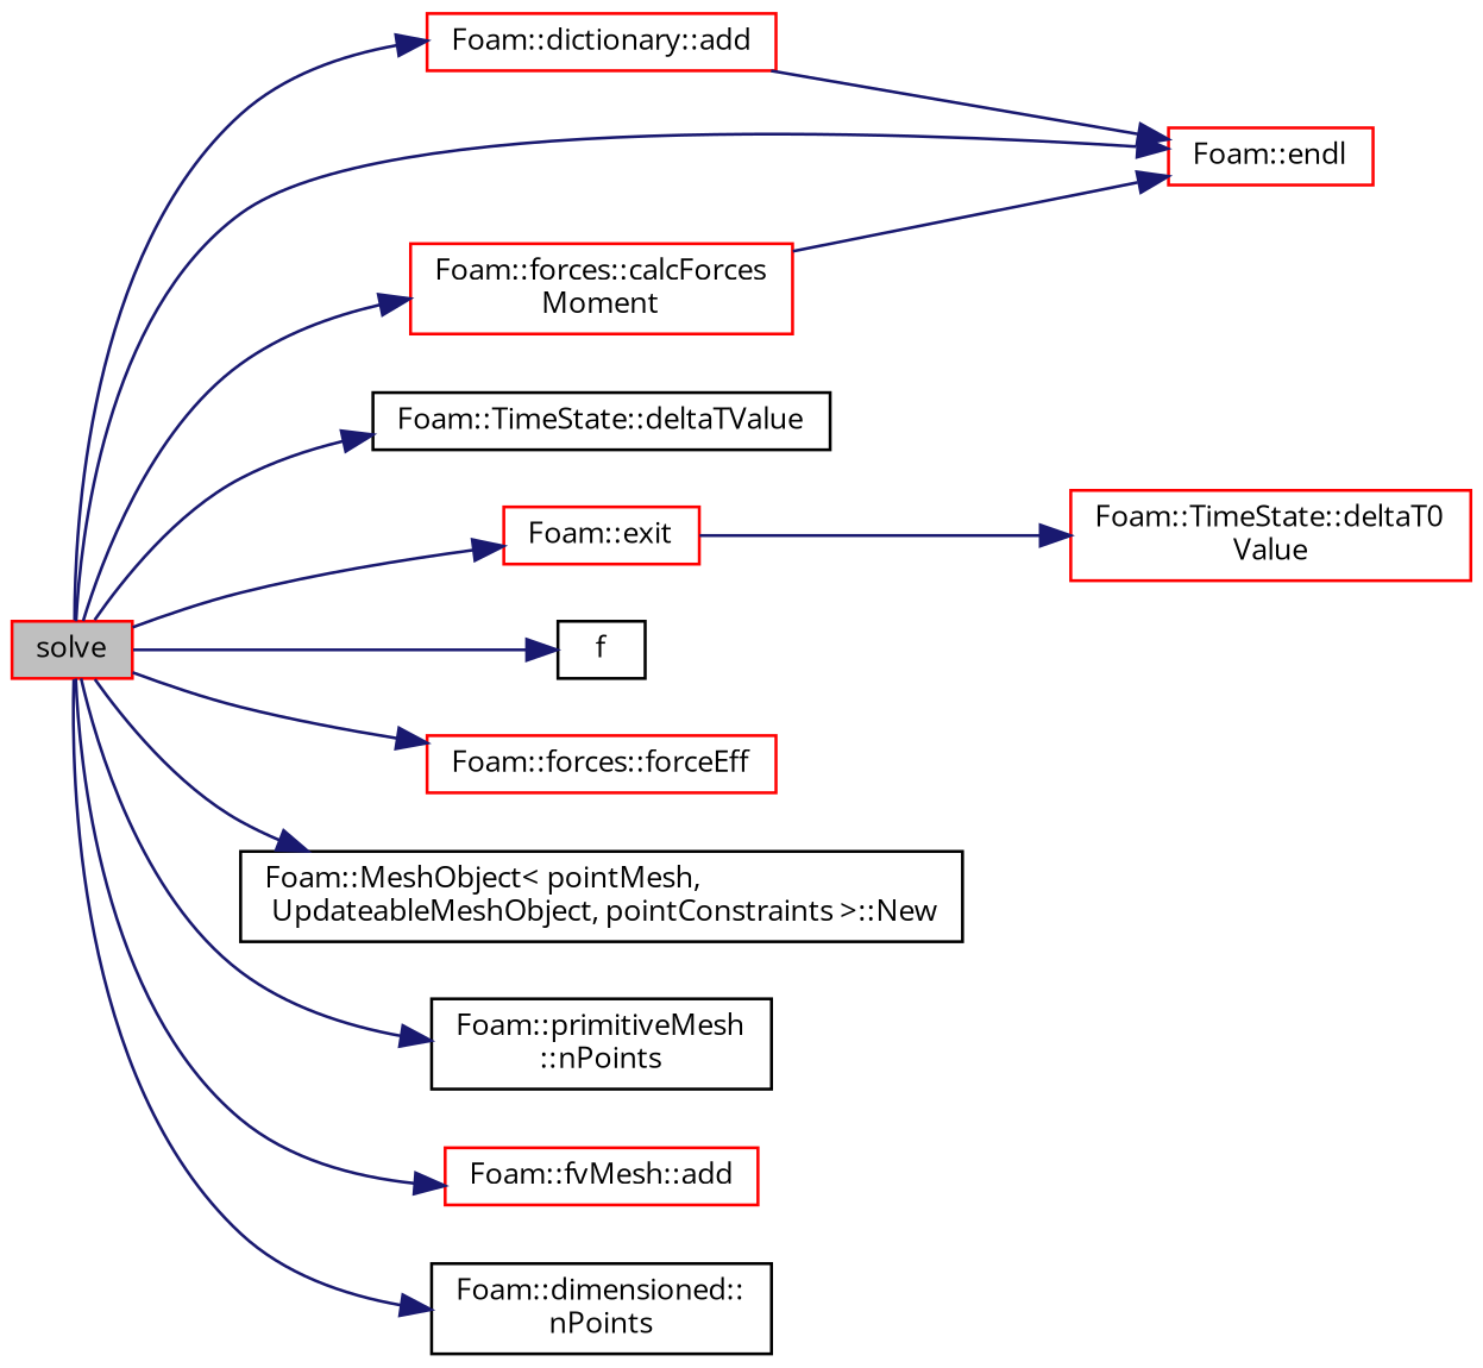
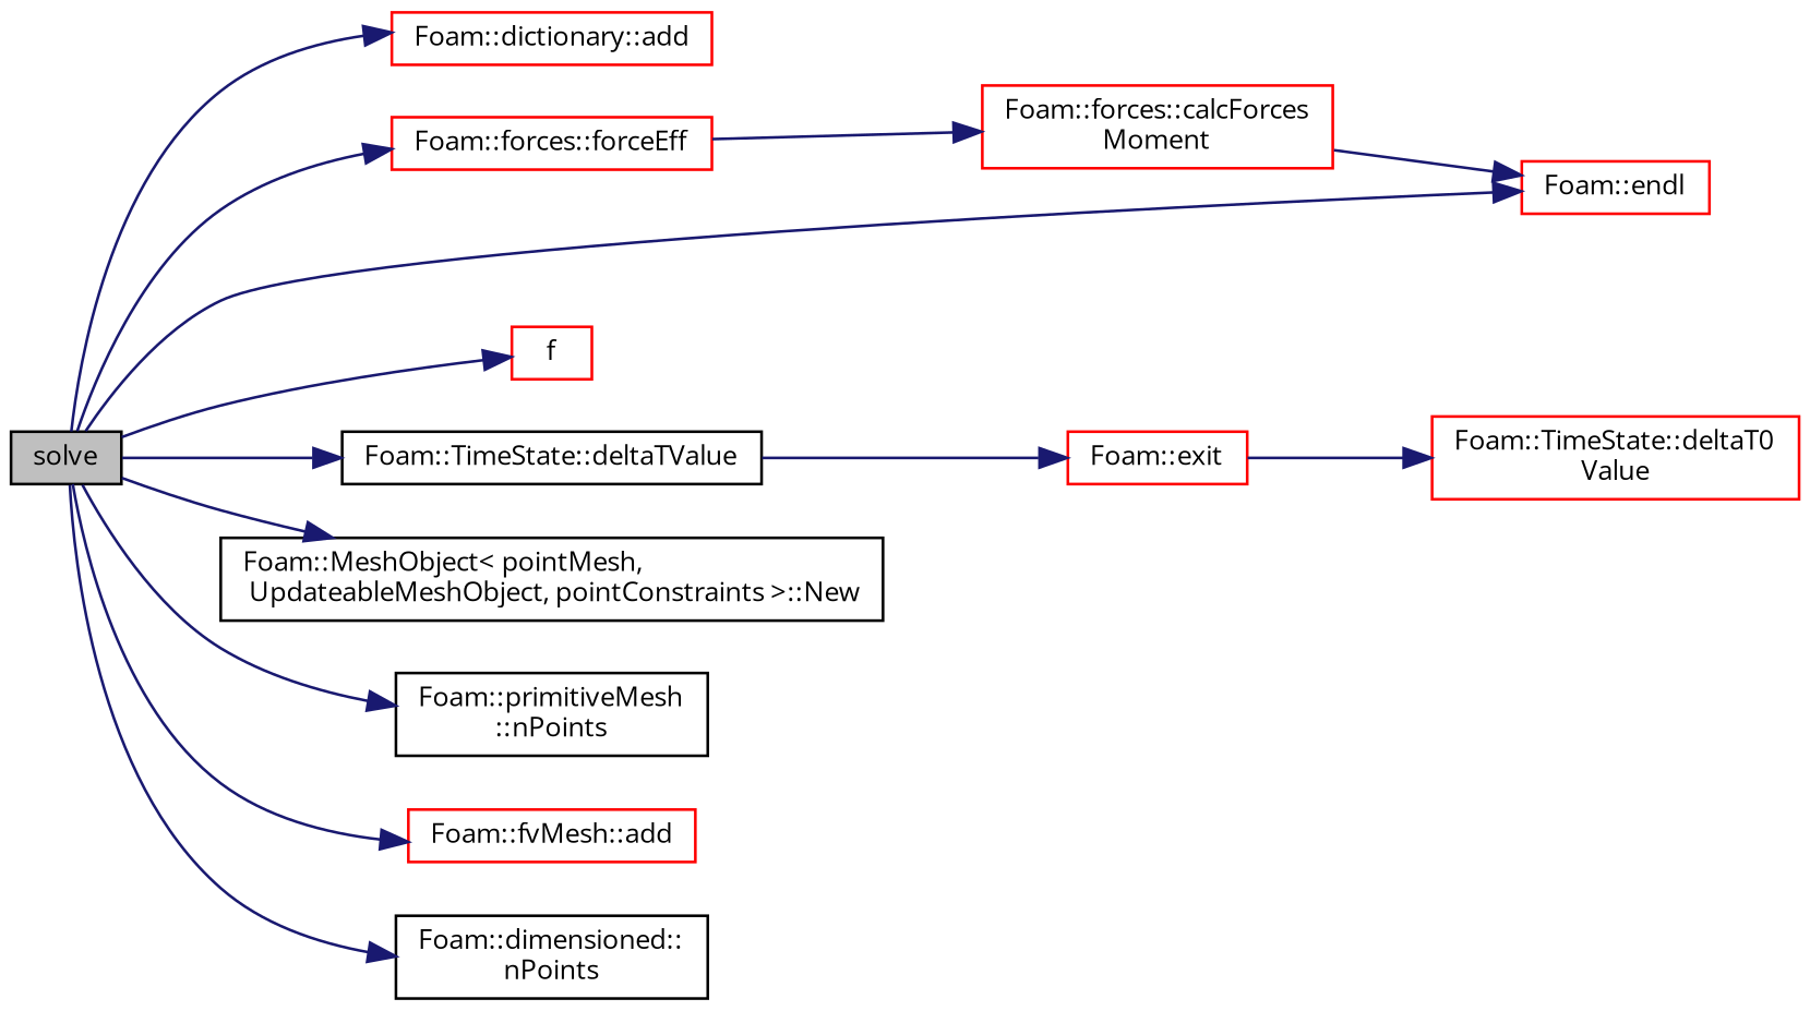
  digraph {
    fontname="Open Sans"
    rankdir=LR
    node [color=red fontname="Open Sans" fontsize=10 shape=record]
    edge [color=midnightblue fontname="Open Sans" fontsize=10 labelfontname=FreeSans labelfontsize=10 style=solid]
-   n1 [fillcolor=grey75 fontcolor=black height=0.2 label=solve style=filled width=0.4]
+   n1 [color=black fillcolor=grey75 fontcolor=black height=0.2 label=solve style=filled width=0.4]
    n2 [height=0.2 label="Foam::dictionary::add" width=0.4]
    n3 [height=0.2 label="Foam::endl" width=0.4]
    n4 [height=0.2 label="Foam::forces::calcForces\lMoment" width=0.4]
    n5 [color=black height=0.2 label="Foam::TimeState::deltaTValue" width=0.4]
    n6 [height=0.2 label="Foam::exit" width=0.4]
-   n7 [color=black height=0.2 label=f width=0.4]
+   n7 [height=0.2 label=f width=0.4]
    n8 [height=0.2 label="Foam::forces::forceEff" width=0.4]
    n9 [color=black height=0.2 label="Foam::MeshObject\< pointMesh,\l UpdateableMeshObject, pointConstraints \>::New" width=0.4]
    n10 [color=black height=0.2 label="Foam::primitiveMesh\l::nPoints" width=0.4]
    n11 [height=0.2 label="Foam::fvMesh::add" width=0.4]
    n12 [color=black height=0.2 label="Foam::dimensioned::\lnPoints" width=0.4]
    n13 [height=0.2 label="Foam::TimeState::deltaT0\lValue" width=0.4]
    n1 -> n2
    n1 -> n3
-   n1 -> n4
+   n8 -> n4
    n1 -> n5
-   n1 -> n6
+   n5 -> n6
    n1 -> n7
    n1 -> n8
    n1 -> n9
    n1 -> n10
    n1 -> n11
    n1 -> n12
-   n2 -> n3
    n4 -> n3
    n6 -> n13
  }
